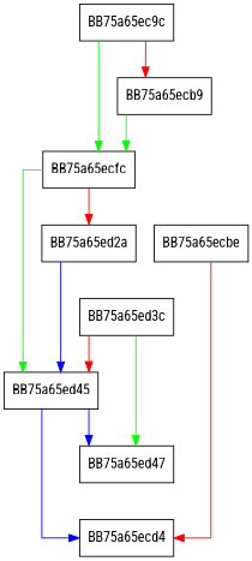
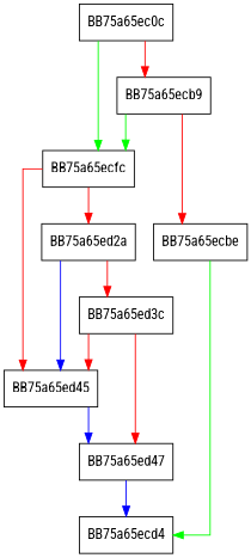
  digraph {
    fontname="Roboto Condensed"
    splines=ortho
    node [fontname="Roboto Condensed" shape=box]
    edge [color=red fontname="Roboto Condensed"]
-   BB75a65ec0c [label=BB75a65ec9c]
+   BB75a65ec0c
    BB75a65ecfc
    BB75a65ecb9
    BB75a65ed45
    BB75a65ed2a
    BB75a65ecbe
    BB75a65ed47
    BB75a65ed3c
    BB75a65ecd4
    BB75a65ec0c -> BB75a65ecfc [color=green]
    BB75a65ec0c -> BB75a65ecb9
-   BB75a65ecfc -> BB75a65ed45 [color=green]
+   BB75a65ecfc -> BB75a65ed45
    BB75a65ecfc -> BB75a65ed2a
    BB75a65ecb9 -> BB75a65ecfc [color=green]
+   BB75a65ecb9 -> BB75a65ecbe
    BB75a65ed45 -> BB75a65ed47 [color=blue]
    BB75a65ed2a -> BB75a65ed45 [color=blue]
-   BB75a65ecbe -> BB75a65ecd4
-   BB75a65ed45 -> BB75a65ecd4 [color=blue]
+   BB75a65ed2a -> BB75a65ed3c
+   BB75a65ecbe -> BB75a65ecd4 [color=green]
+   BB75a65ed47 -> BB75a65ecd4 [color=blue]
    BB75a65ed3c -> BB75a65ed45
-   BB75a65ed3c -> BB75a65ed47 [color=green]
+   BB75a65ed3c -> BB75a65ed47
  }
